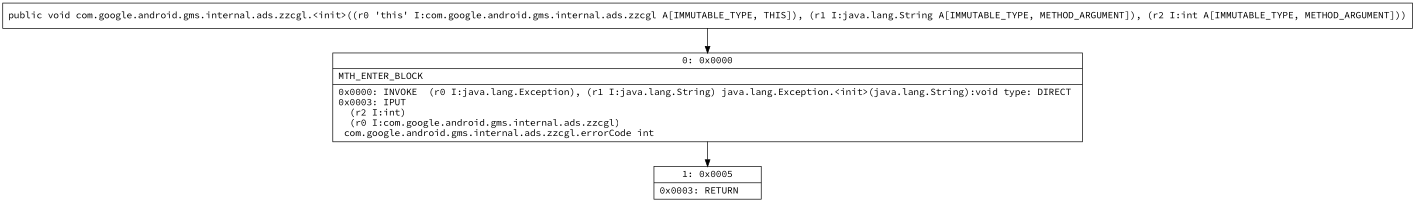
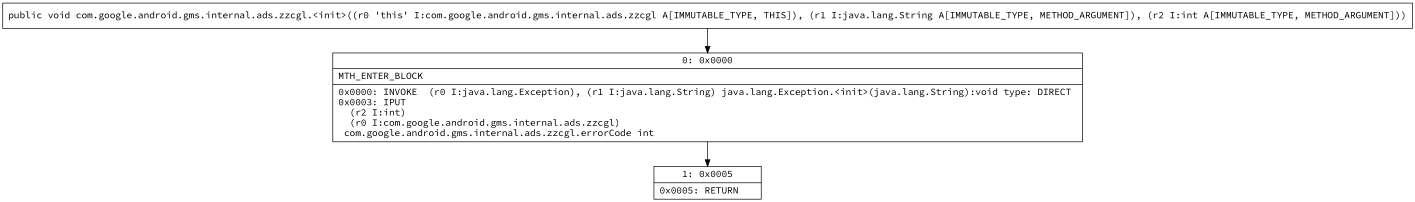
  digraph {
    fontname="Source Code Pro"
    node [shape=record fontname="Source Code Pro"]
    edge [fontname="Source Code Pro"]
    n1 [label="{0\:\ 0x0000|MTH_ENTER_BLOCK\l|0x0000: INVOKE  (r0 I:java.lang.Exception), (r1 I:java.lang.String) java.lang.Exception.\<init\>(java.lang.String):void type: DIRECT \l0x0003: IPUT  \l  (r2 I:int)\l  (r0 I:com.google.android.gms.internal.ads.zzcgl)\l com.google.android.gms.internal.ads.zzcgl.errorCode int \l}"]
-   n2 [label="{1\:\ 0x0005|0x0003: RETURN   \l}"]
+   n2 [label="{1\:\ 0x0005|0x0005: RETURN   \l}"]
    n3 [label="{public void com.google.android.gms.internal.ads.zzcgl.\<init\>((r0 'this' I:com.google.android.gms.internal.ads.zzcgl A[IMMUTABLE_TYPE, THIS]), (r1 I:java.lang.String A[IMMUTABLE_TYPE, METHOD_ARGUMENT]), (r2 I:int A[IMMUTABLE_TYPE, METHOD_ARGUMENT])) }"]
    n1 -> n2
    n3 -> n1
  }
